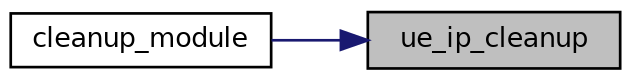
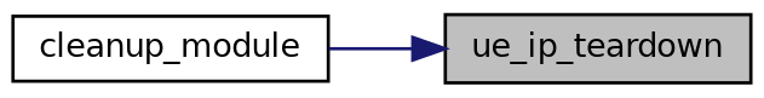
  digraph {
    rankdir=RL
    node [color=black fontname=Helvetica fontsize=10 shape=record style=filled]
-   n1 [fillcolor=grey75 fontcolor=black height=0.2 label=ue_ip_cleanup width=0.4]
+   n1 [fillcolor=grey75 fontcolor=black height=0.2 label=ue_ip_teardown width=0.4]
    n2 [fillcolor=white height=0.2 label=cleanup_module width=0.4]
    n1 -> n2 [color=midnightblue dir=back fontname=Helvetica fontsize=10 labelfontname=Helvetica labelfontsize=10 style=solid]
  }
